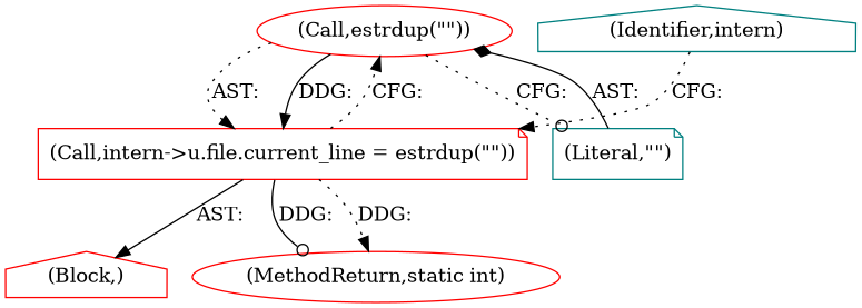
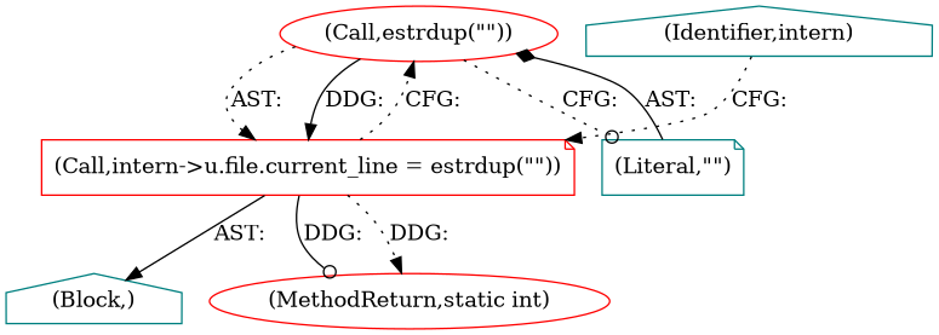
  digraph {
    node [color=red shape=ellipse]
    edge [arrowhead=normal style=dotted]
    n1 [label="(Call,estrdup(\"\"))"]
    n2 [label="(Call,intern->u.file.current_line = estrdup(\"\"))" shape=note]
    n3 [color=teal label="(Literal,\"\")" shape=note]
-   n4 [label="(Block,)" shape=house]
+   n4 [color=teal label="(Block,)" shape=house]
    n5 [label="(MethodReturn,static int)"]
    n6 [color=teal label="(Identifier,intern)" shape=house]
    n1 -> n2 [label="AST: "]
    n1 -> n2 [label="DDG: " style=solid]
    n1 -> n3 [arrowhead=odot label="CFG: "]
    n2 -> n1 [label="CFG: "]
    n2 -> n4 [label="AST: " style=solid]
    n2 -> n5 [label="DDG: "]
    n2 -> n5 [arrowhead=odot label="DDG: " style=solid]
    n3 -> n1 [arrowhead=diamond label="AST: " style=solid]
    n6 -> n2 [label="CFG: "]
  }
